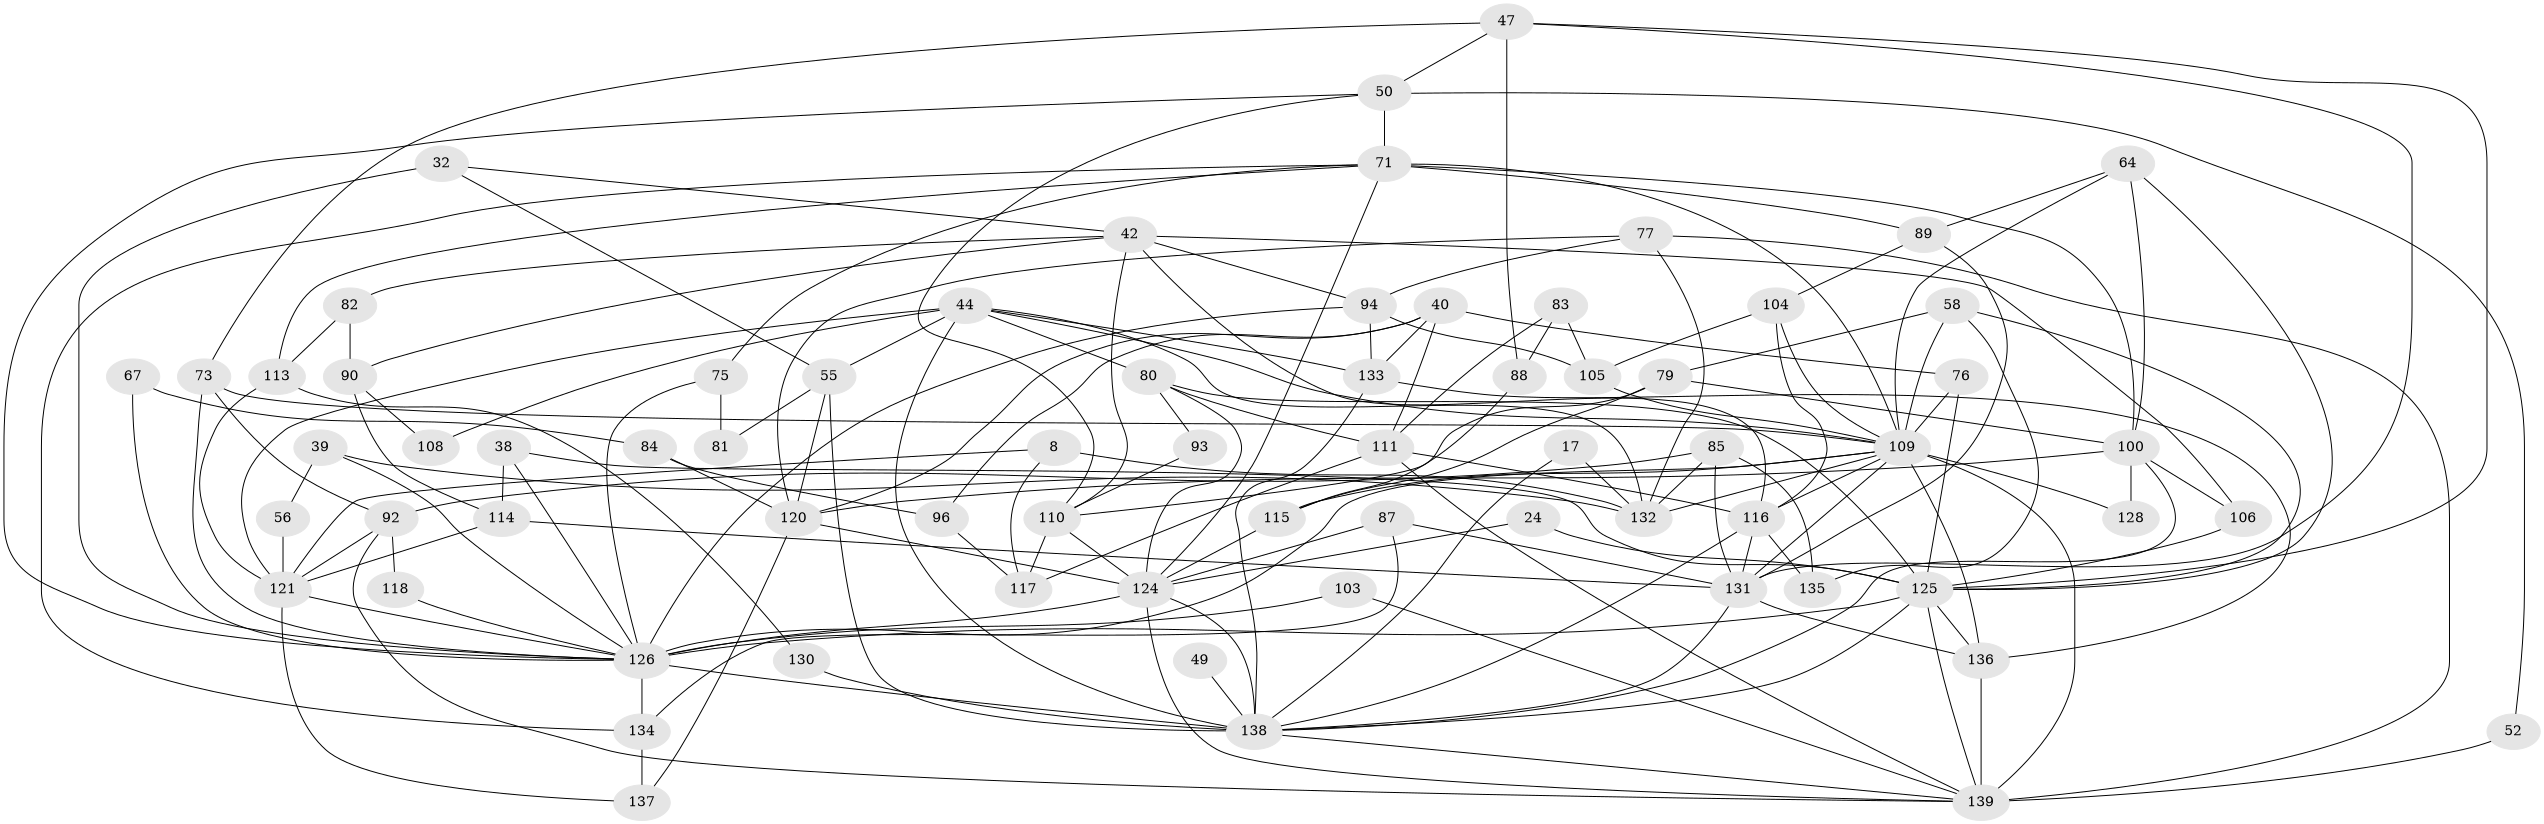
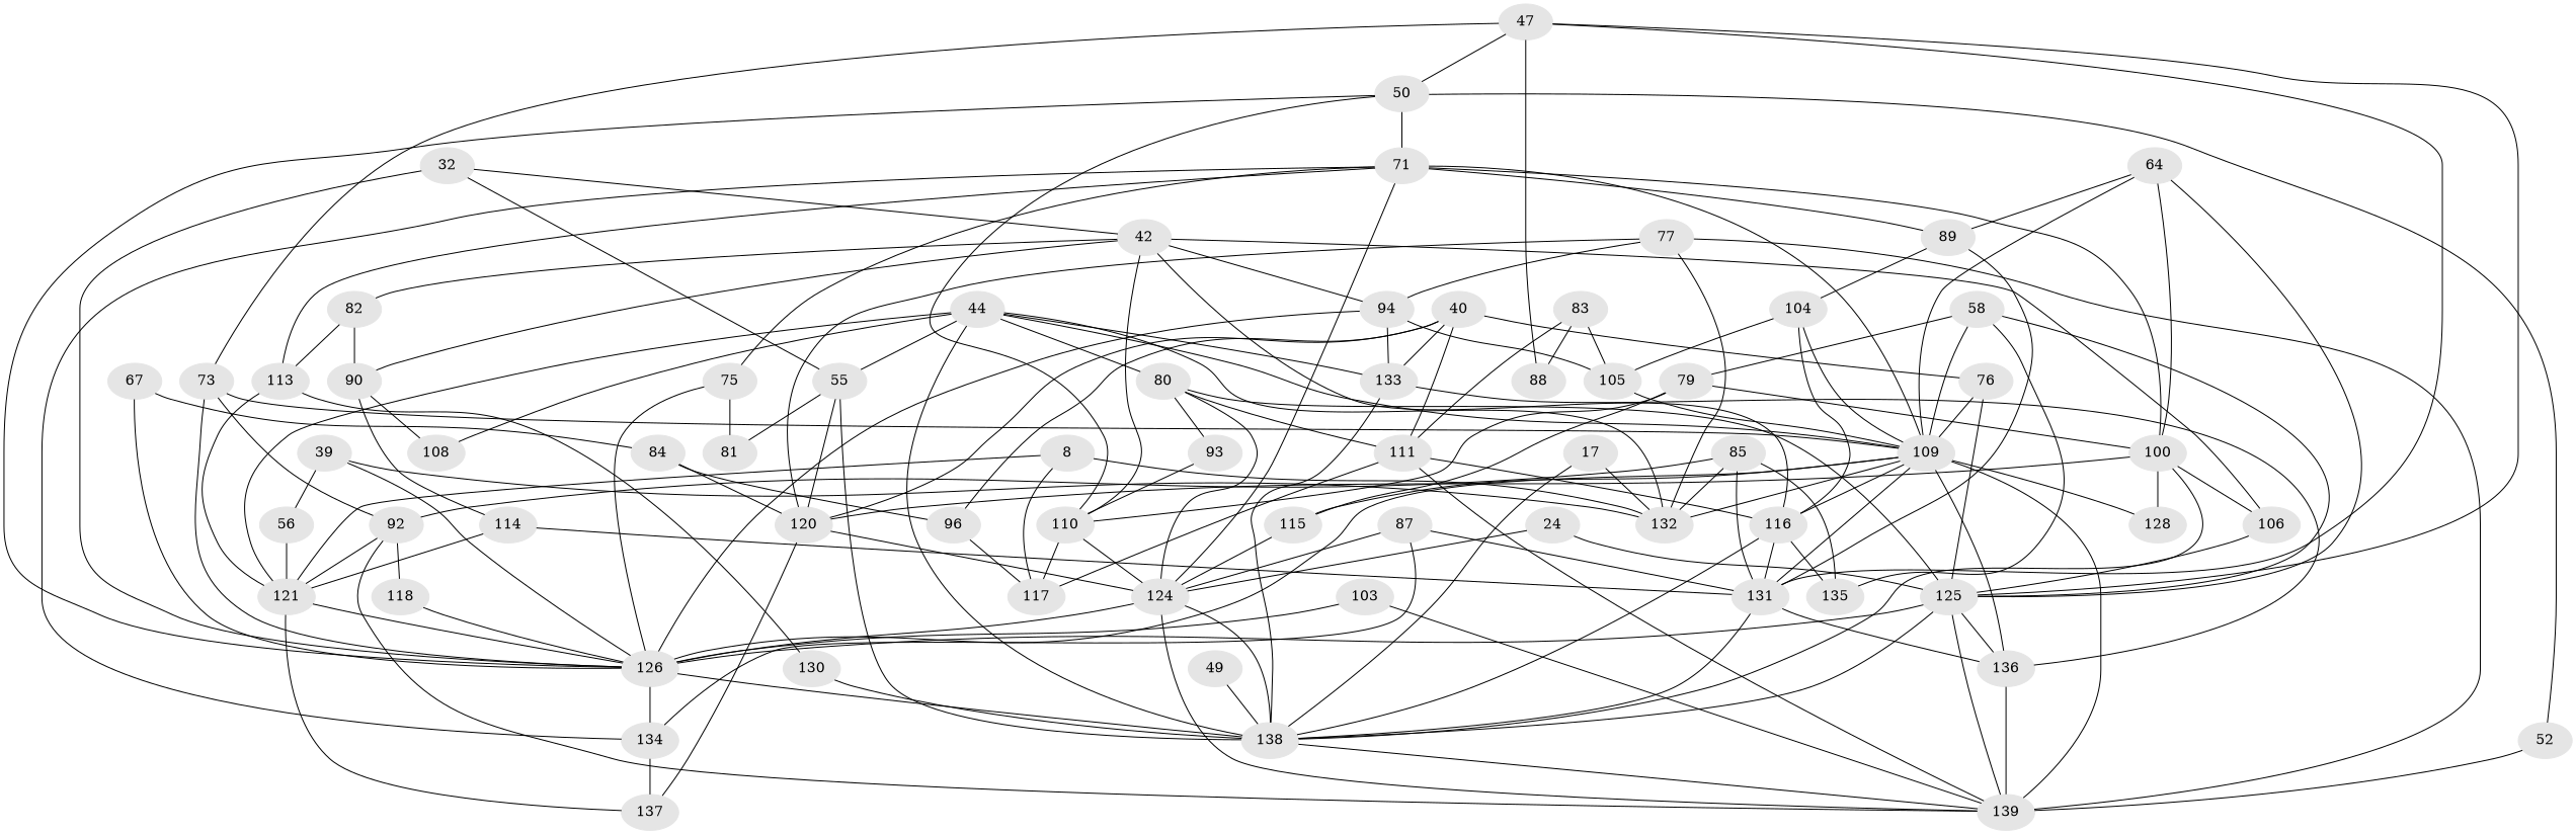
  graph {
    node [color=gray90 style=filled]
    8
    117
    121 [super="+66"]
    132 [super="+13"]
    126 [super="+16+23+14+65+122+119"]
    75
    81
    137 [super="+37"]
    17
    138 [super="+129"]
    139 [super="+102+112"]
    124 [super="+59+48"]
    24
    125 [super="+98"]
    136 [super="+74"]
    42 [super="+41"]
    82
    90 [super="+63"]
    94
    106
    110 [super="+107"]
    116 [super="+46"]
    32
    55
    120
    134
-   38
    114
    131 [super="+69+123+70"]
    39 [super="+36"]
    56
    40
    76
    96
    111 [super="+10"]
    133 [super="+127"]
    109 [super="+7+78+86+53"]
    113
    108
    105
    135 [super="+62"]
    44 [super="+9+30"]
    80 [super="+72"]
    93 [super="+91"]
    115
    128
    50 [super="+2"]
    52
    71 [super="+34+68"]
    47
    73
    88
    92 [super="+12+45"]
    64 [super="+20+35"]
    89
    100 [super="+57"]
    49
    58
    79
    104 [super="+60"]
    67
    84
    130
    118
    77
    83
    85
    87
    103
    8 -- 117
    8 -- 121
    8 -- 132
    121 -- 126 [weight=2]
    121 -- 137
    126 -- 138 [weight=4]
    126 -- 134
    75 -- 126
    75 -- 81
    17 -- 132
    17 -- 138
    138 -- 139
    124 -- 126 [weight=2]
    124 -- 138
    124 -- 139 [weight=2]
    24 -- 124
    24 -- 125
    125 -- 126
    125 -- 138 [weight=2]
    125 -- 139
    125 -- 136
    136 -- 139 [weight=4]
    42 -- 82
    42 -- 90
    42 -- 94
    42 -- 106
    42 -- 110
    42 -- 116 [weight=2]
    82 -- 90 [weight=2]
    82 -- 113
    90 -- 114
    90 -- 108
    94 -- 126
    94 -- 133
    94 -- 105
    106 -- 125
    110 -- 117
    110 -- 124 [weight=2]
    116 -- 138
    116 -- 131
    116 -- 135
    32 -- 126
    32 -- 42
    32 -- 55
    55 -- 81
    55 -- 138
    55 -- 120
    120 -- 137
    120 -- 124 [weight=2]
    134 -- 137
-   38 -- 126 [weight=2]
-   38 -- 125
-   38 -- 114
    114 -- 121
    114 -- 131
    131 -- 138
    131 -- 136 [weight=2]
    39 -- 132 [weight=2]
    39 -- 126
    39 -- 56
    56 -- 121 [weight=2]
    40 -- 120
    40 -- 76
    40 -- 96
    40 -- 111
    40 -- 133
    76 -- 125
    76 -- 109
    96 -- 117
    111 -- 117
    111 -- 139
    111 -- 116
    133 -- 138
    133 -- 136 [weight=2]
    109 -- 132
    109 -- 126 [weight=3]
    109 -- 139 [weight=3]
    109 -- 136
    109 -- 116
    109 -- 131 [weight=2]
    109 -- 115
    109 -- 128
    113 -- 121
    113 -- 130
    105 -- 109
    44 -- 121 [weight=3]
    44 -- 132
    44 -- 138
    44 -- 55
    44 -- 133 [weight=2]
    44 -- 109 [weight=2]
    44 -- 108
    44 -- 80
    80 -- 124
    80 -- 125
    80 -- 111
    80 -- 93 [weight=2]
    93 -- 110 [weight=2]
    115 -- 124
    50 -- 126
    50 -- 110
    50 -- 52
    50 -- 71
    52 -- 139
    71 -- 75
    71 -- 124
    71 -- 134
    71 -- 109 [weight=2]
    71 -- 113
    71 -- 89
    71 -- 100
    47 -- 125
    47 -- 131
    47 -- 50
    47 -- 73
    47 -- 88
    73 -- 126
    73 -- 109
    73 -- 92
-   88 -- 115
    92 -- 121
    92 -- 139
    92 -- 118
    64 -- 125
    64 -- 109
    64 -- 89
    64 -- 100
    89 -- 131
    89 -- 104
    100 -- 138 [weight=2]
    100 -- 106
    100 -- 120 [weight=2]
    100 -- 128
    49 -- 138
    58 -- 125
    58 -- 109
    58 -- 135
    58 -- 79
    79 -- 110
    79 -- 115
    79 -- 100
    104 -- 116
    104 -- 109
    104 -- 105 [weight=2]
    67 -- 126 [weight=2]
    67 -- 84
    84 -- 120
    84 -- 96
    130 -- 138 [weight=2]
    118 -- 126
    77 -- 132
    77 -- 139
    77 -- 94
    77 -- 120
    83 -- 111
    83 -- 105
    83 -- 88
    85 -- 132
    85 -- 131
    85 -- 135
    85 -- 92 [weight=2]
    87 -- 124
    87 -- 134
    87 -- 131
    103 -- 126
    103 -- 139
  }
